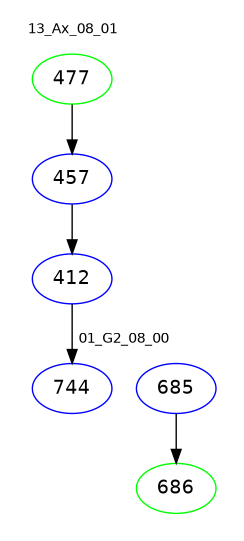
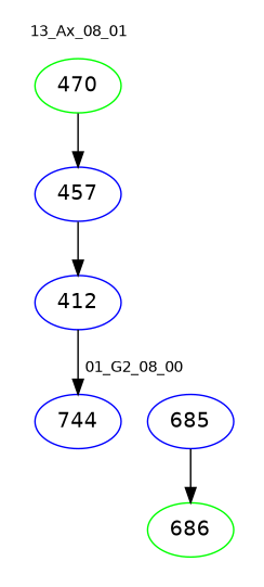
  digraph {
    fontname="DejaVu Sans"
    node [color=blue fontname="DejaVu Sans"]
    edge [color=black fontname="DejaVu Sans"]
    n1 [label=457]
-   n2 [color=green label=477]
+   n2 [color=green label=470]
    n3 [label=412]
    n4 [label=685]
    n5 [color=green label=686]
    n6 [label=744]
    subgraph cluster_1 {
      color=white
      fontsize=10
      label="13_Ax_08_01"
      n1
      n2
      n3
    }
    subgraph cluster_2 {
      color=white
      fontsize=10
      label="01_G2_08_00"
      n4
      n5
      n6
    }
    n1 -> n3
    n2 -> n1
    n3 -> n6
    n4 -> n5
  }
